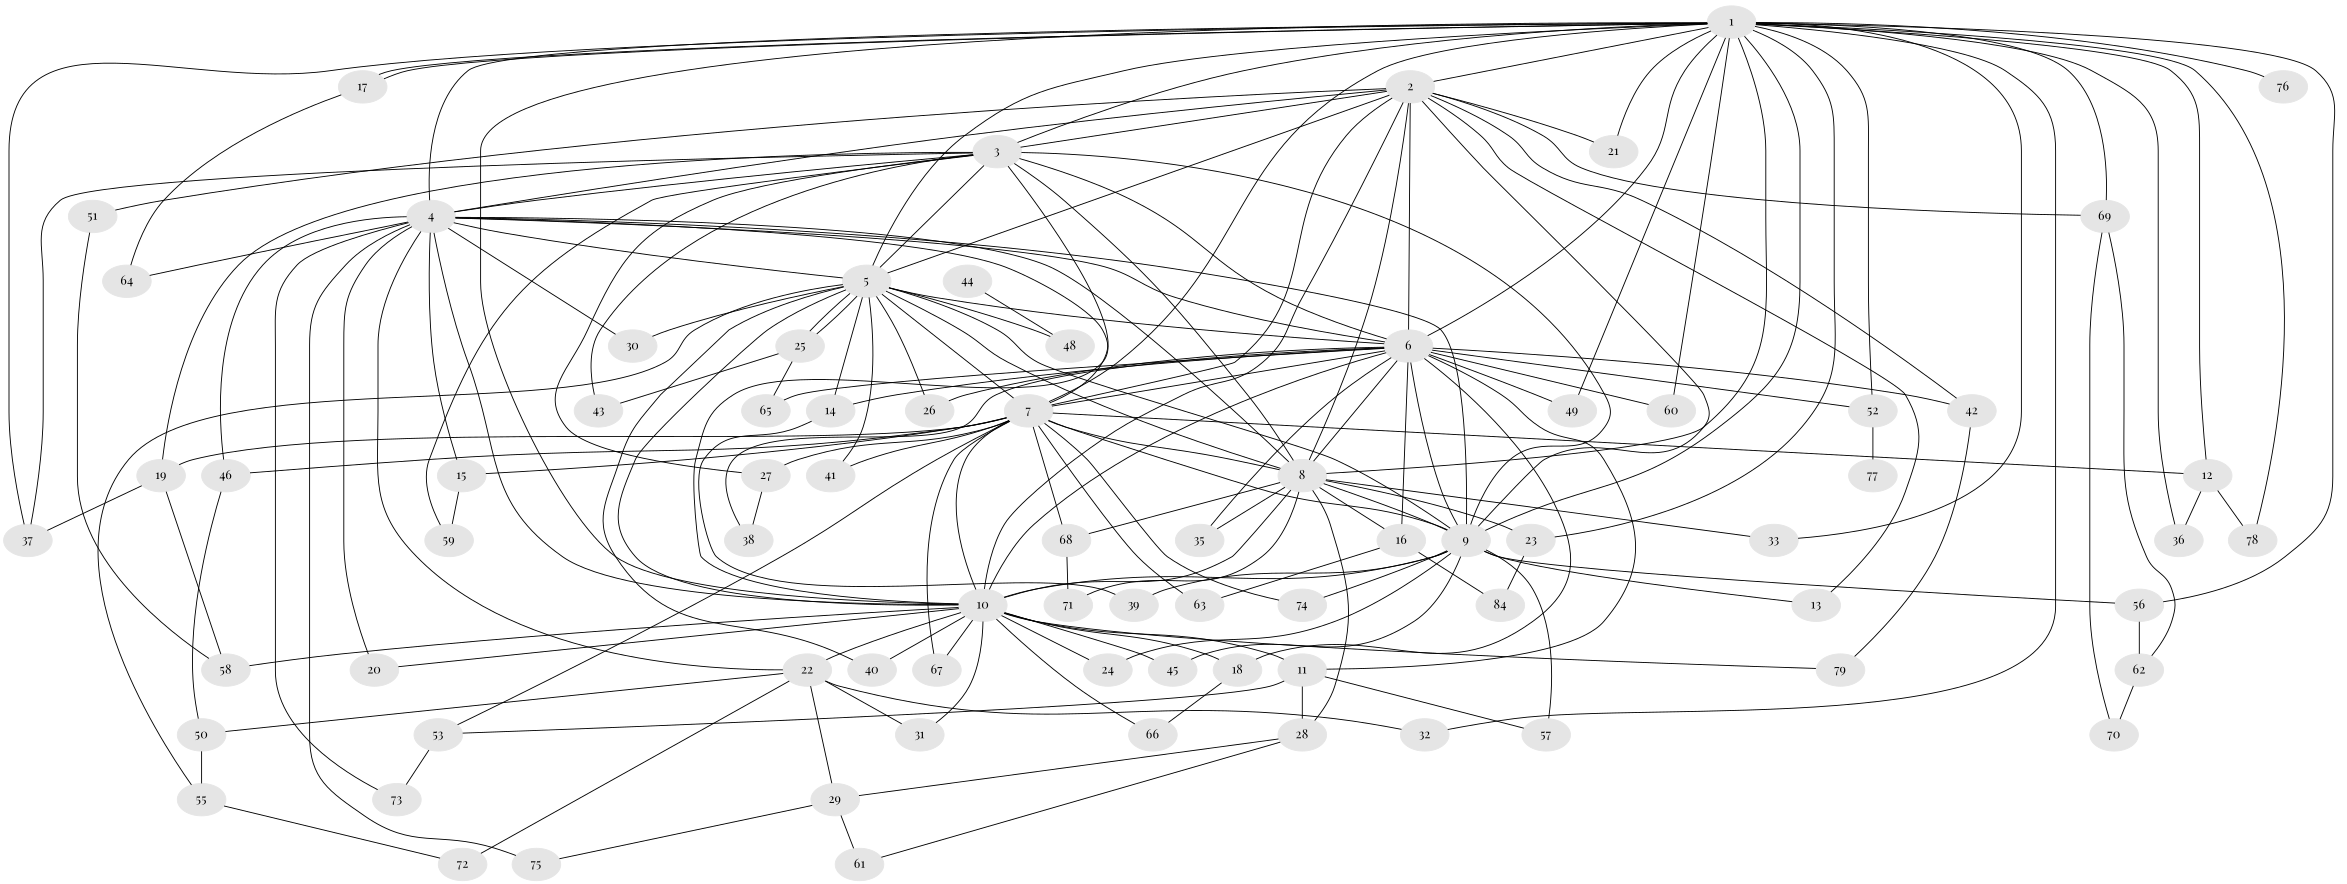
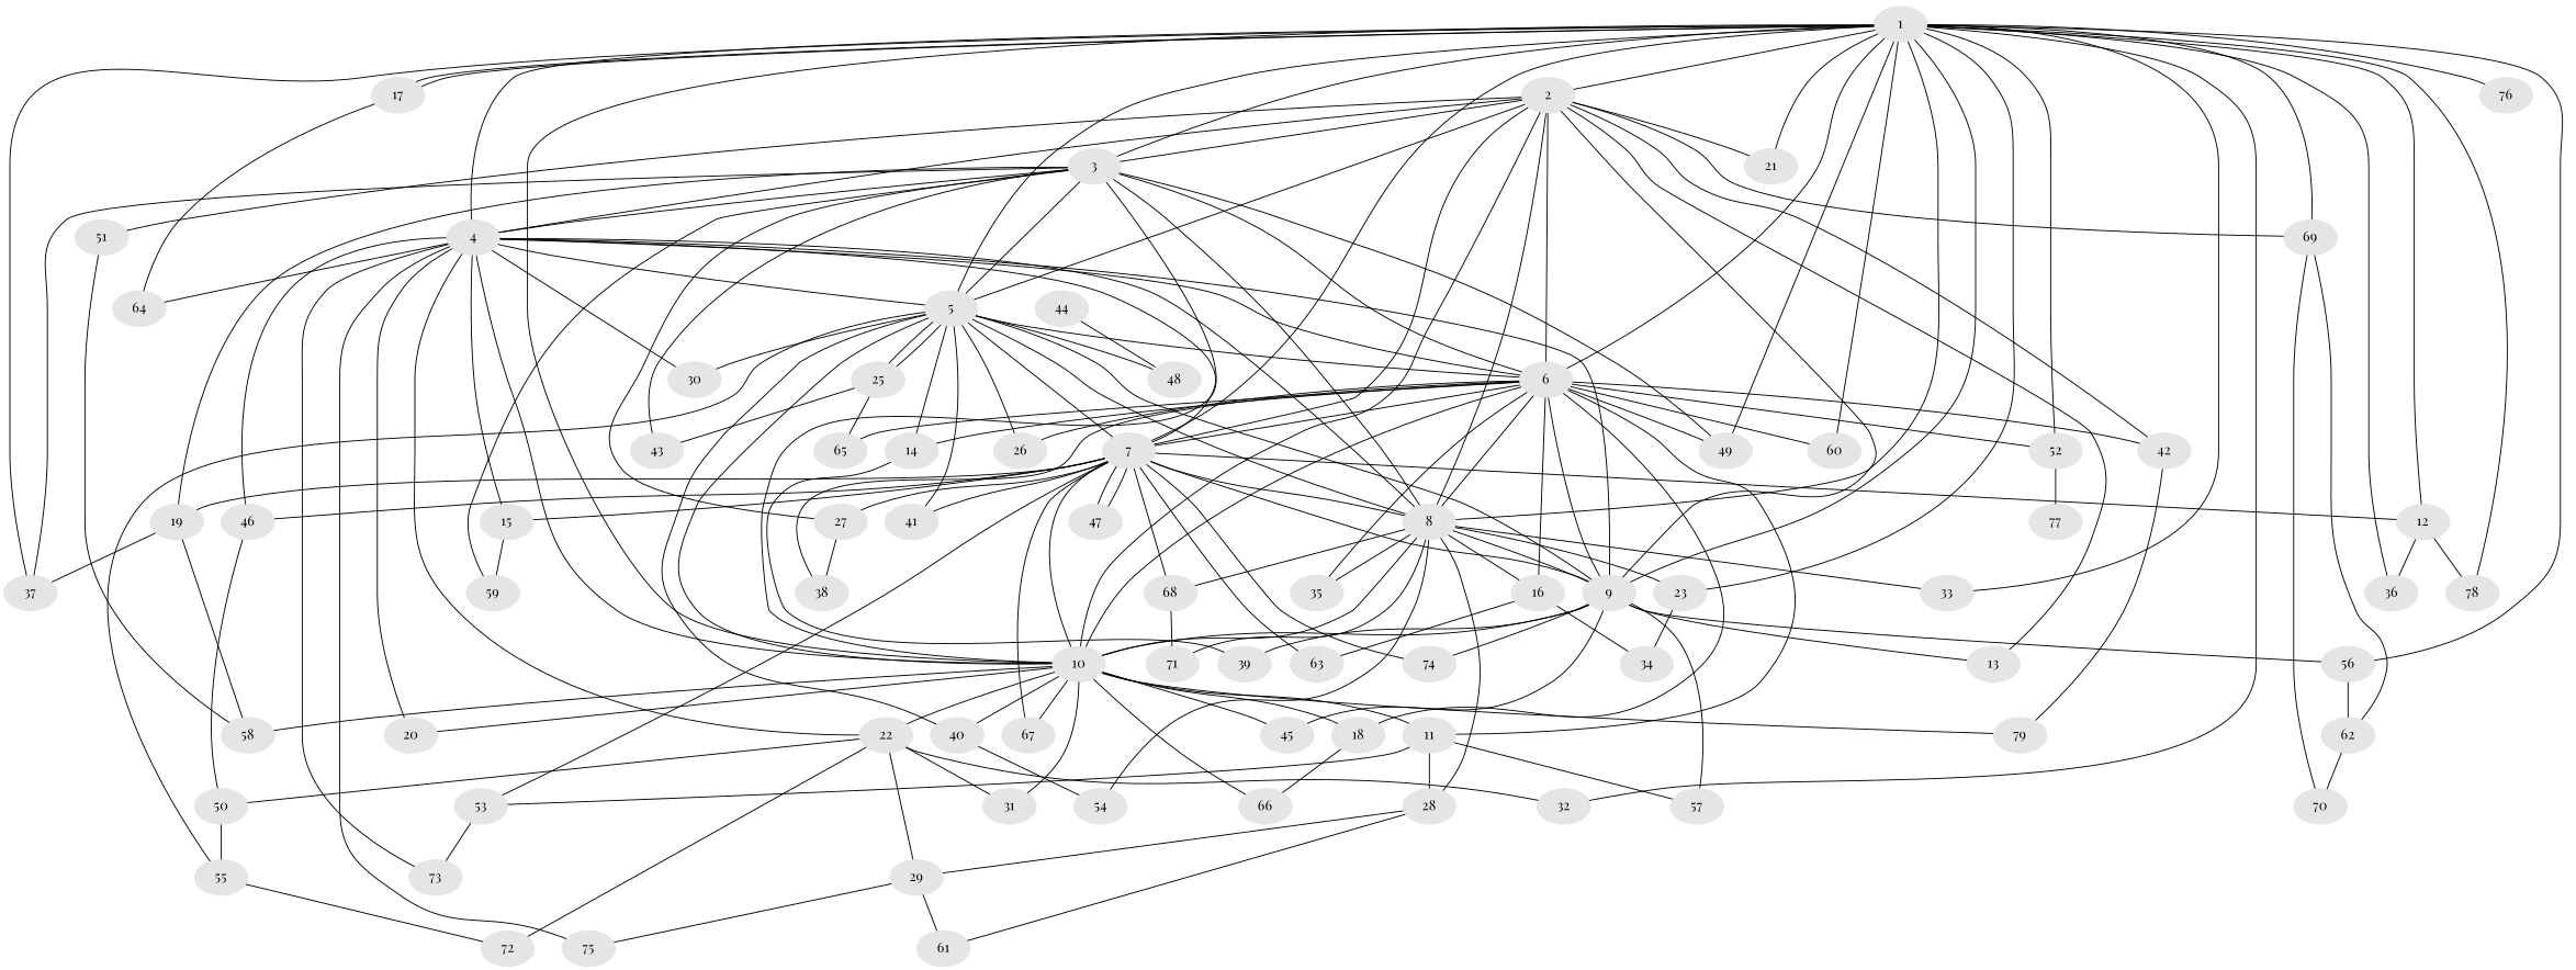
  graph {
    fontname="Playfair Display"
    node [color=gray90 fontname="Playfair Display" style=filled]
    edge [fontname="Playfair Display"]
    1
    2
    3
    4
    5
    6
    7
    8
    9
    10
    12
    17
    21
    23
    32
    33
    36
    37
    49
    52
    56
    60
    69
    76
    78
    13
    42
    51
    19
    27
    43
    59
    15
    20
    22
    30
    46
    64
    73
    75
    14
    25
    26
    40
    41
    48
    55
    11
    16
    18
    35
    38
    65
+   47
    53
    63
    67
    68
    74
    28
+   54
    71
-   24
    39
    45
    57
    31
    66
    79
    58
-   34 [label=84]
+   34
    77
    62
    70
    29
    50
    72
    61
    44
    1 -- 2
    1 -- 3
    1 -- 4
    1 -- 5
    1 -- 6
    1 -- 7
    1 -- 8
    1 -- 9
    1 -- 10
    1 -- 12
    1 -- 17
    1 -- 17
    1 -- 21
    1 -- 23
    1 -- 32
    1 -- 33
    1 -- 36
    1 -- 37
    1 -- 49
    1 -- 52
    1 -- 56
    1 -- 60
    1 -- 69
    1 -- 76
    1 -- 78
    2 -- 3
    2 -- 4
    2 -- 5
    2 -- 6
    2 -- 7
    2 -- 8
    2 -- 9
    2 -- 10
    2 -- 21
    2 -- 69
    2 -- 13
    2 -- 42
    2 -- 51
    3 -- 4
    3 -- 5
    3 -- 6
    3 -- 8
-   3 -- 9
+   3 -- 49
    3 -- 10
    3 -- 37
    3 -- 19
    3 -- 27
    3 -- 43
    3 -- 59
    4 -- 5
    4 -- 6
    4 -- 7
    4 -- 8
    4 -- 9
    4 -- 10
    4 -- 15
    4 -- 20
    4 -- 22
    4 -- 30
    4 -- 46
    4 -- 64
    4 -- 73
    4 -- 75
    5 -- 6
    5 -- 7
    5 -- 8
    5 -- 9
    5 -- 10
    5 -- 30
    5 -- 14
    5 -- 25
    5 -- 25
    5 -- 26
    5 -- 40
    5 -- 41
    5 -- 48
    5 -- 55
    6 -- 7
    6 -- 8
    6 -- 9
    6 -- 10
    6 -- 49
    6 -- 52
    6 -- 60
    6 -- 42
    6 -- 14
    6 -- 26
    6 -- 11
    6 -- 16
    6 -- 18
    6 -- 35
    6 -- 38
    6 -- 65
    7 -- 8
    7 -- 9
    7 -- 10
    7 -- 12
    7 -- 19
    7 -- 27
    7 -- 15
    7 -- 46
    7 -- 41
+   7 -- 47
+   7 -- 47
    7 -- 53
    7 -- 63
    7 -- 67
    7 -- 68
    7 -- 74
    8 -- 9
    8 -- 10
    8 -- 23
    8 -- 33
    8 -- 16
    8 -- 35
    8 -- 68
    8 -- 28
+   8 -- 54
    8 -- 71
    9 -- 10
    9 -- 56
    9 -- 13
    9 -- 74
-   9 -- 24
    9 -- 39
    9 -- 45
    9 -- 57
    10 -- 20
    10 -- 22
    10 -- 40
    10 -- 11
    10 -- 18
    10 -- 67
-   10 -- 24
    10 -- 45
    10 -- 31
    10 -- 66
    10 -- 79
    10 -- 58
    12 -- 36
    12 -- 78
    17 -- 64
    23 -- 34
    52 -- 77
    56 -- 62
    69 -- 62
    69 -- 70
    42 -- 79
    51 -- 58
    19 -- 37
    19 -- 58
    27 -- 38
    15 -- 59
    22 -- 32
    22 -- 31
    22 -- 29
    22 -- 50
    22 -- 72
    46 -- 50
    14 -- 39
    25 -- 43
    25 -- 65
+   40 -- 54
    55 -- 72
    11 -- 53
    11 -- 28
    11 -- 57
    16 -- 63
    16 -- 34
    18 -- 66
    53 -- 73
    68 -- 71
    28 -- 29
    28 -- 61
    62 -- 70
    29 -- 75
    29 -- 61
    50 -- 55
    44 -- 48
  }
